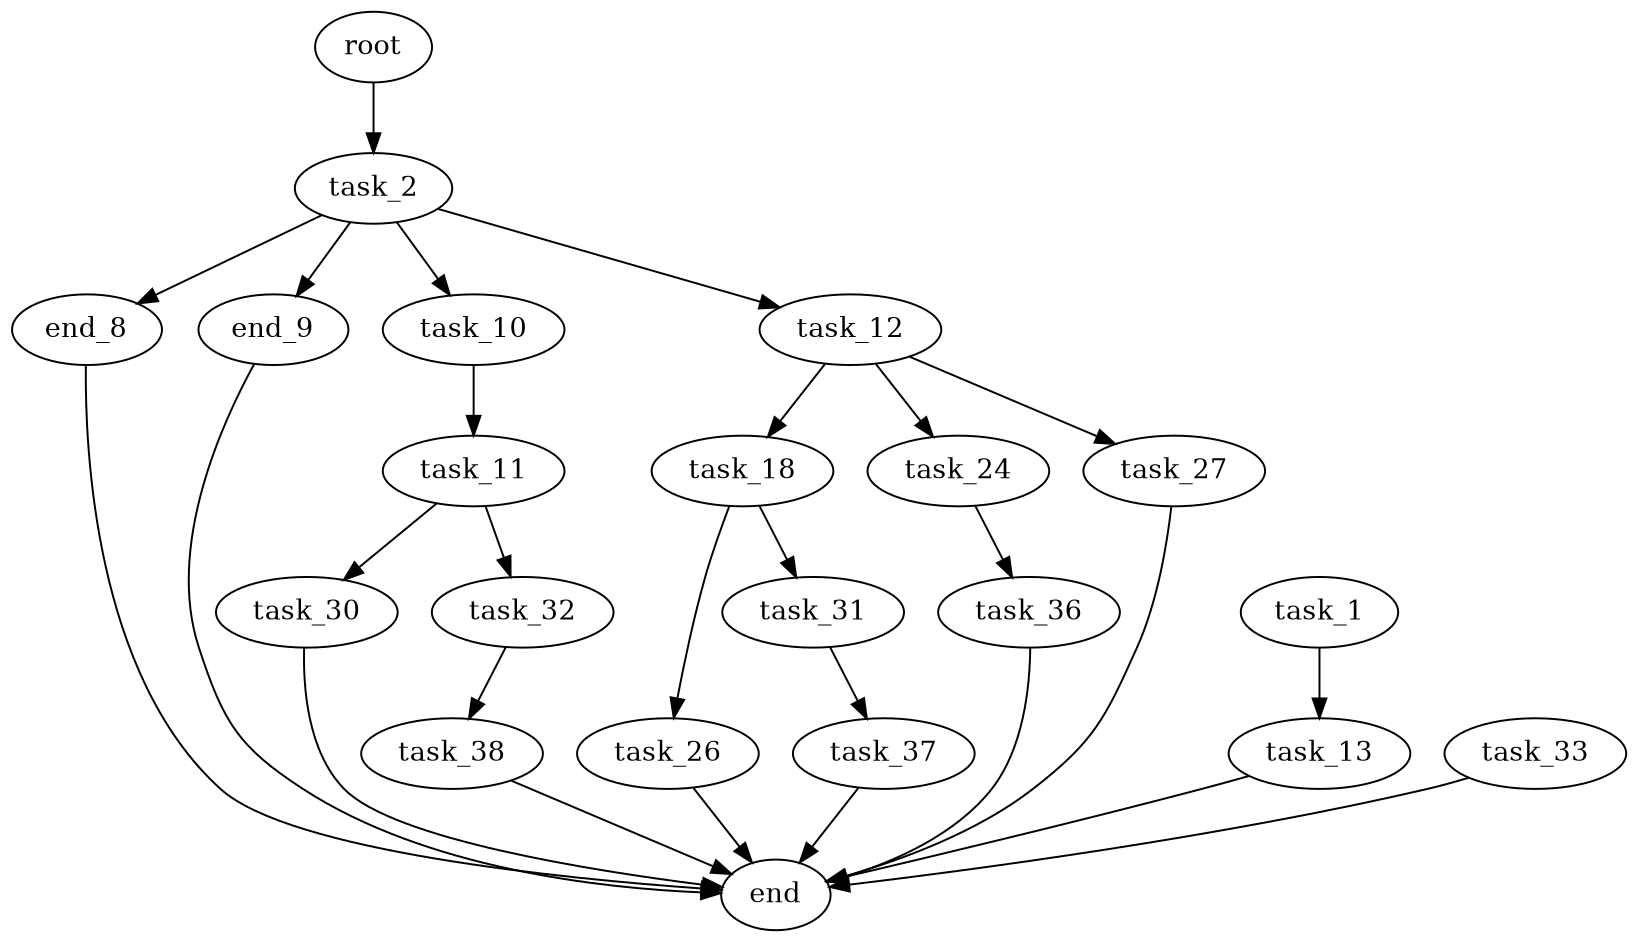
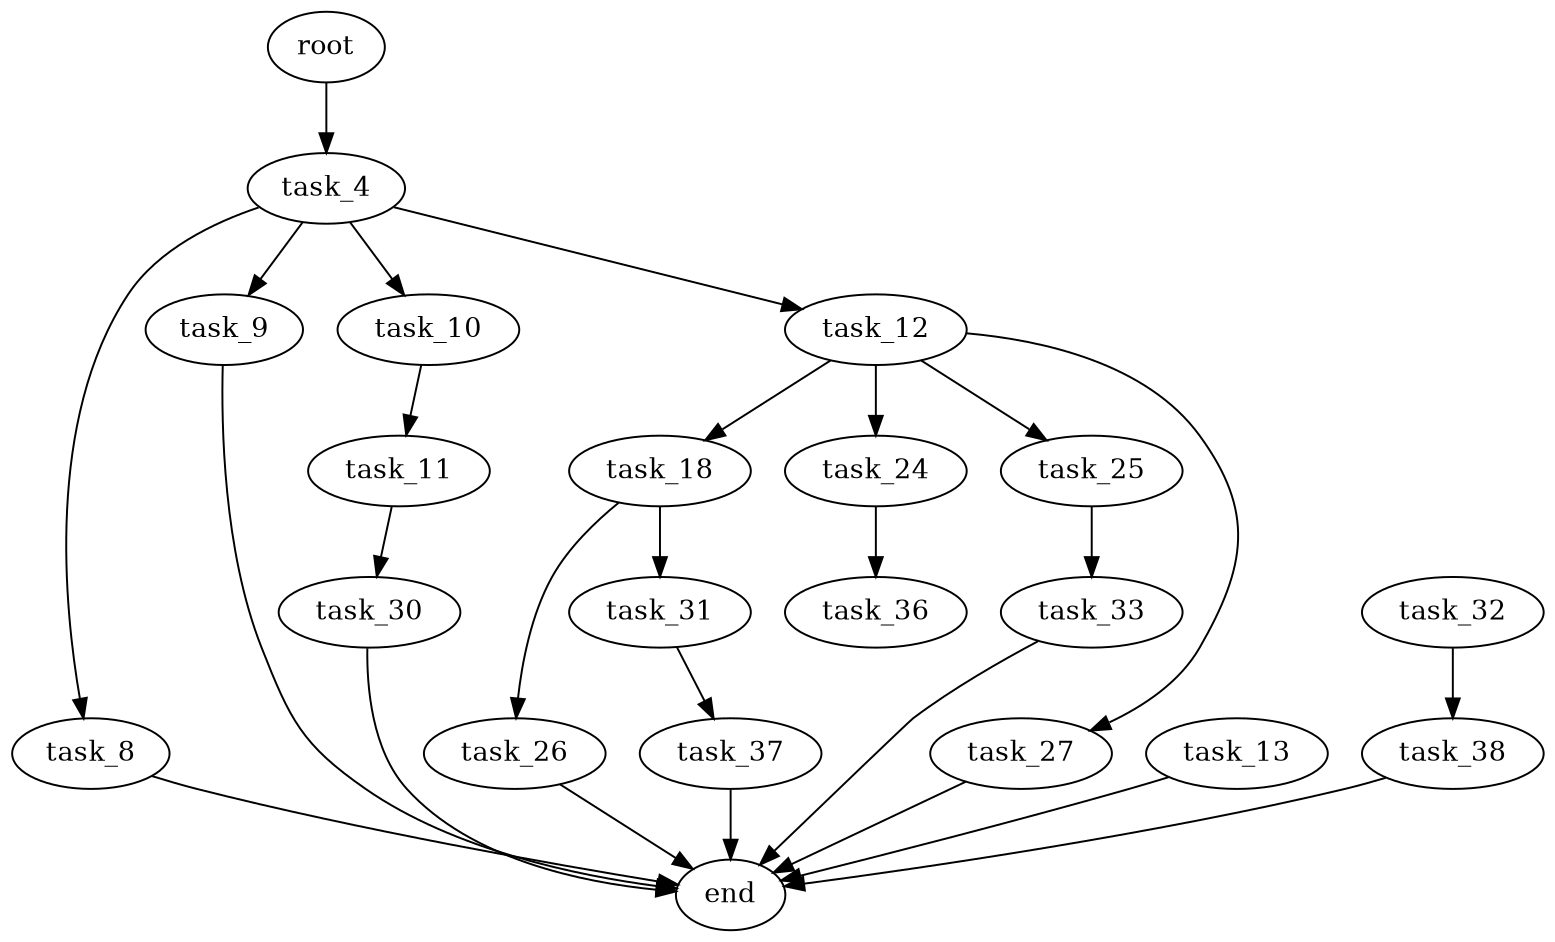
  digraph {
    root
-   task_2
-   task_1
+   task_2 [label=task_4]
    task_13
-   task_8 [label=end_8]
-   task_9 [label=end_9]
+   task_8
+   task_9
    task_10
    task_12
    end
    n10 [label=task_11]
    task_18
    task_24
+   task_25
    task_27
    task_30
    task_32
    task_26
    task_31
    task_36
    task_33
    task_38
    task_37
    root -> task_2
    task_2 -> task_8
    task_2 -> task_9
    task_2 -> task_10
    task_2 -> task_12
-   task_1 -> task_13
    task_13 -> end
    task_8 -> end
    task_9 -> end
    task_10 -> n10
    task_12 -> task_18
    task_12 -> task_24
+   task_12 -> task_25
    task_12 -> task_27
    n10 -> task_30
-   n10 -> task_32
    task_18 -> task_26
    task_18 -> task_31
    task_24 -> task_36
+   task_25 -> task_33
    task_27 -> end
    task_30 -> end
    task_32 -> task_38
    task_26 -> end
    task_31 -> task_37
-   task_36 -> end
    task_33 -> end
    task_38 -> end
    task_37 -> end
  }
